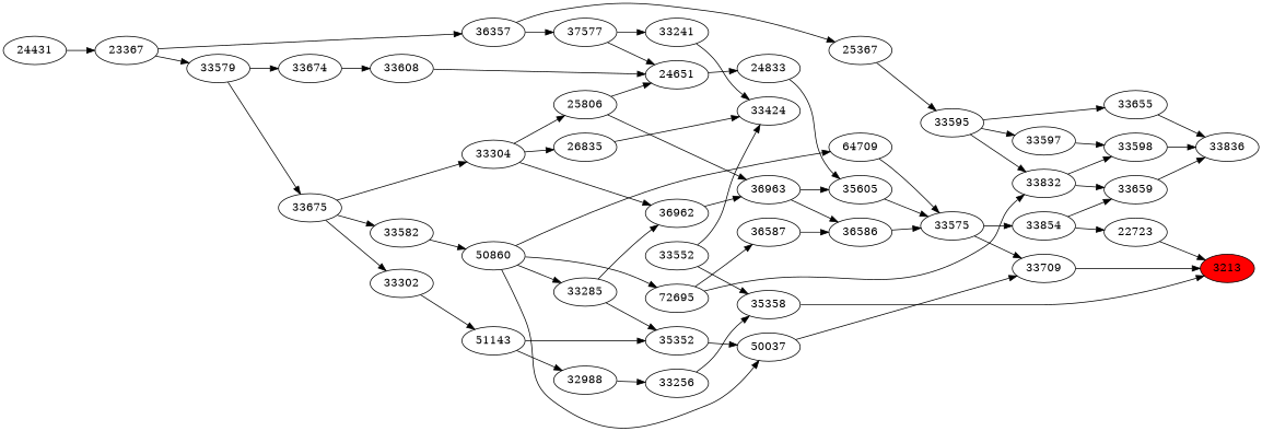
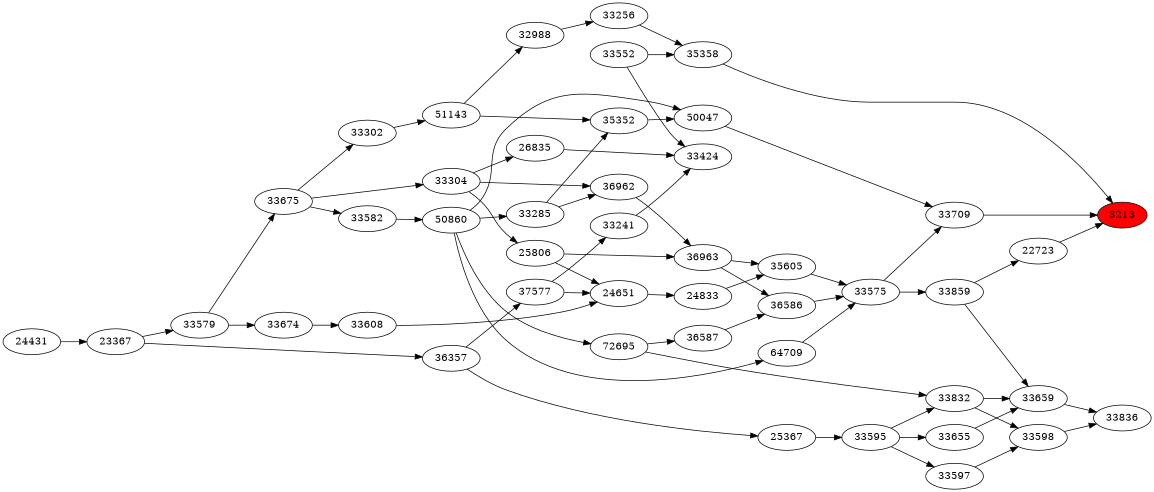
  strict digraph {
    rankdir=LR
    n1 [fillcolor=red label=3213 style=filled]
    n2 [label=35358]
    n3 [label=33709]
    n4 [label=22723]
    n5 [label=33552]
    n6 [label=33424]
    n7 [label=33256]
-   n8 [label=50037]
+   n8 [label=50047]
    n9 [label=33575]
-   n10 [label=33854]
+   n10 [label=33859]
    n11 [label=33659]
    n12 [label=32988]
    n13 [label=35352]
    n14 [label=50860]
    n15 [label=64709]
    n16 [label=33285]
    n17 [label=72695]
    n18 [label=36962]
    n19 [label=36587]
    n20 [label=33832]
    n21 [label=36586]
    n22 [label=35605]
    n23 [label=33836]
    n24 [label=33241]
    n25 [label=26835]
    n26 [label=51143]
    n27 [label=36963]
    n28 [label=33582]
    n29 [label=24833]
    n30 [label=33598]
    n31 [label=33655]
    n32 [label=37577]
    n33 [label=24651]
    n34 [label=33304]
    n35 [label=25806]
    n36 [label=33302]
    n37 [label=33675]
    n38 [label=33597]
    n39 [label=33595]
    n40 [label=36357]
    n41 [label=25367]
    n42 [label=33579]
    n43 [label=33674]
    n44 [label=33608]
    n45 [label=23367]
    n46 [label=24431]
    n2 -> n1
    n3 -> n1
    n4 -> n1
    n5 -> n2
    n5 -> n6
    n7 -> n2
    n8 -> n3
    n9 -> n3
    n9 -> n10
    n10 -> n4
    n10 -> n11
    n11 -> n23
    n12 -> n7
    n13 -> n8
    n14 -> n8
    n14 -> n15
    n14 -> n16
    n14 -> n17
    n15 -> n9
    n16 -> n13
    n16 -> n18
    n17 -> n19
    n17 -> n20
    n18 -> n27
    n19 -> n21
    n20 -> n11
    n20 -> n30
    n21 -> n9
    n22 -> n9
    n24 -> n6
    n25 -> n6
    n26 -> n12
    n26 -> n13
    n27 -> n21
    n27 -> n22
    n28 -> n14
    n29 -> n22
    n30 -> n23
-   n31 -> n23
+   n31 -> n11
    n32 -> n24
    n32 -> n33
    n33 -> n29
    n34 -> n18
    n34 -> n25
    n34 -> n35
    n35 -> n27
    n35 -> n33
    n36 -> n26
    n37 -> n28
    n37 -> n34
    n37 -> n36
    n38 -> n30
    n39 -> n20
    n39 -> n31
    n39 -> n38
    n40 -> n32
    n40 -> n41
    n41 -> n39
    n42 -> n37
    n42 -> n43
    n43 -> n44
    n44 -> n33
    n45 -> n40
    n45 -> n42
    n46 -> n45
  }
